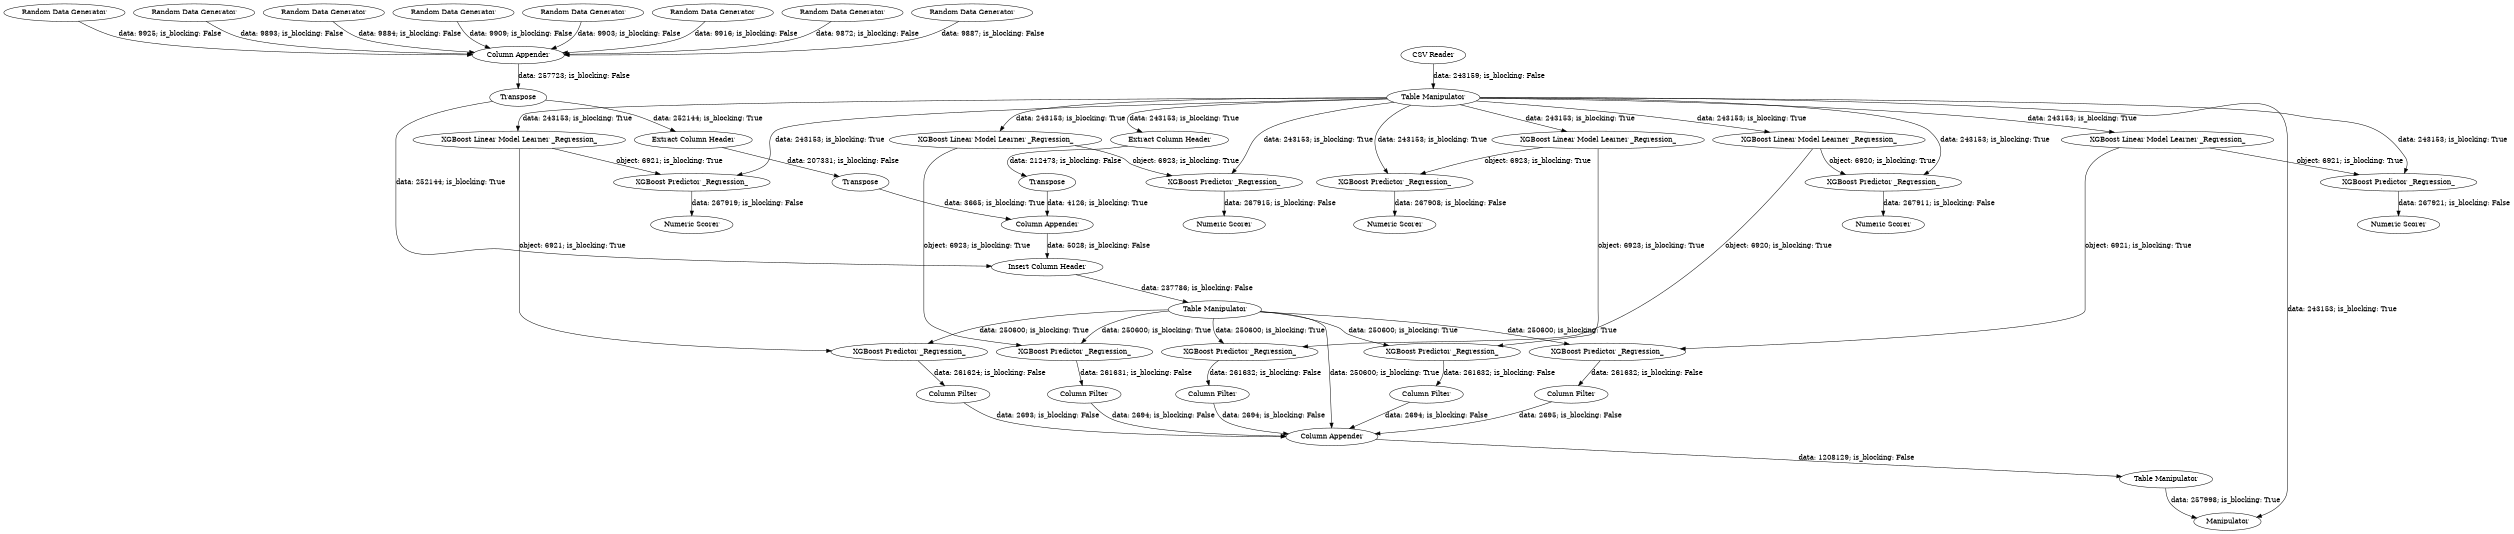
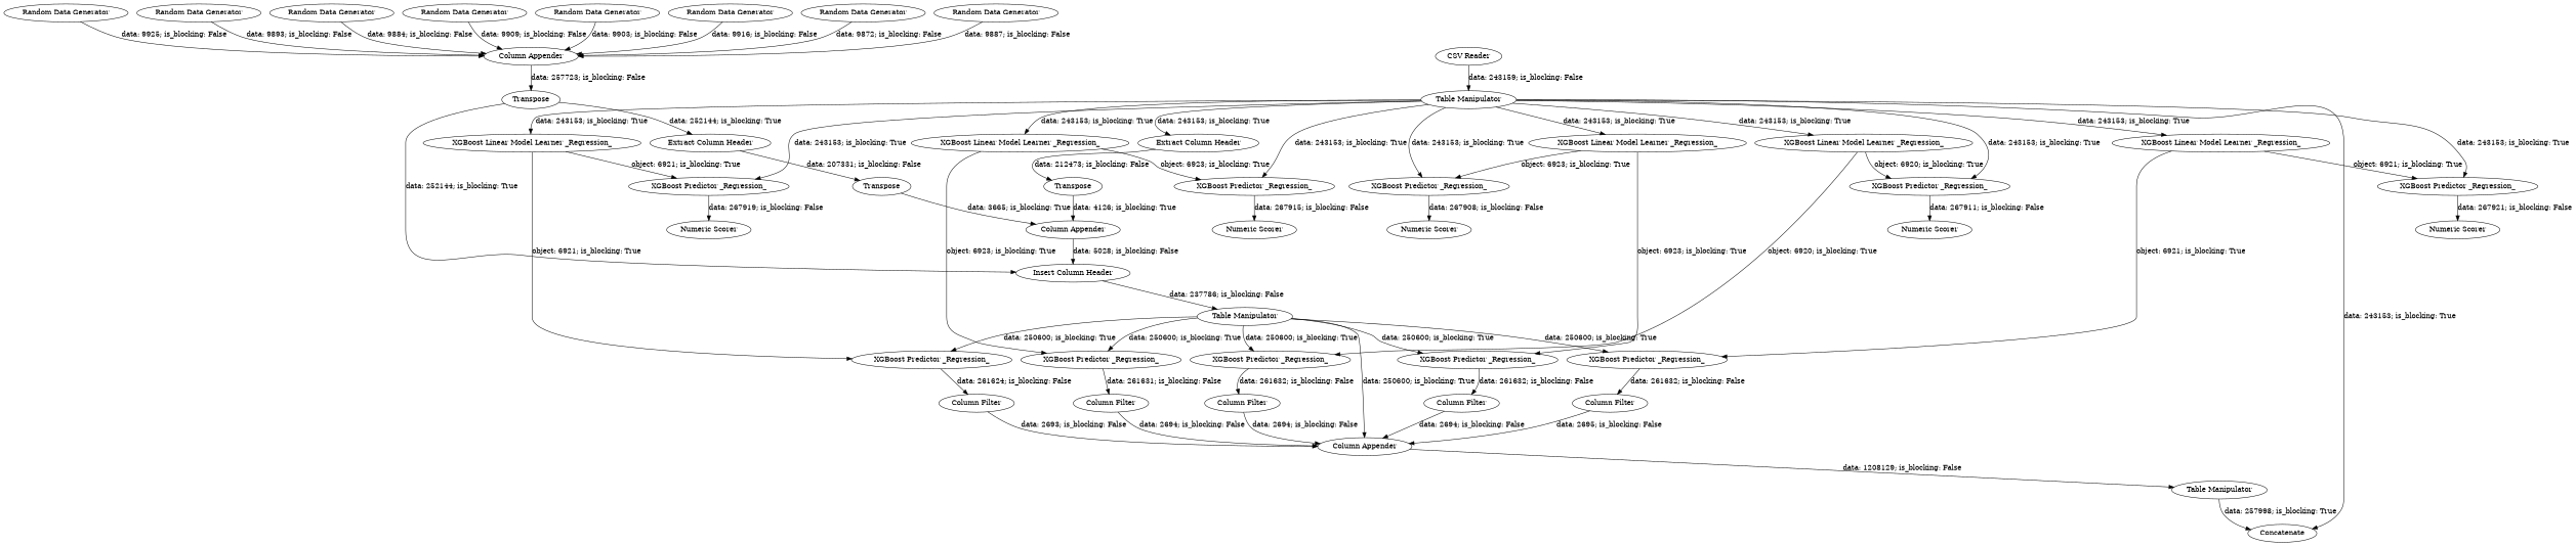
  digraph {
    rankdir=TB
    n1 [label="XGBoost Predictor _Regression_"]
    n2 [label="Column Filter"]
    n3 [label="Column Appender"]
    n4 [label="XGBoost Linear Model Learner _Regression_"]
    n5 [label="XGBoost Predictor _Regression_"]
    n6 [label="XGBoost Predictor _Regression_"]
    n7 [label="Column Filter"]
    n8 [label="Numeric Scorer"]
    n9 [label="XGBoost Predictor _Regression_"]
    n10 [label="Column Filter"]
    n11 [label="Column Appender"]
    n12 [label="Insert Column Header"]
    n13 [label="Table Manipulator"]
    n14 [label="Table Manipulator"]
    n15 [label="XGBoost Predictor _Regression_"]
    n16 [label="Numeric Scorer"]
    n17 [label="Random Data Generator"]
    n18 [label="Column Appender"]
    n19 [label=Transpose]
    n20 [label="Random Data Generator"]
    n21 [label="Column Filter"]
    n22 [label="XGBoost Predictor _Regression_"]
    n23 [label="XGBoost Predictor _Regression_"]
    n24 [label="Column Filter"]
-   n25 [label=Manipulator]
+   n25 [label=Concatenate]
    n26 [label="Random Data Generator"]
    n27 [label="Table Manipulator"]
    n28 [label="XGBoost Linear Model Learner _Regression_"]
    n29 [label="XGBoost Linear Model Learner _Regression_"]
    n30 [label="XGBoost Predictor _Regression_"]
    n31 [label="XGBoost Linear Model Learner _Regression_"]
    n32 [label="Extract Column Header"]
    n33 [label="XGBoost Linear Model Learner _Regression_"]
    n34 [label="XGBoost Predictor _Regression_"]
    n35 [label="XGBoost Predictor _Regression_"]
    n36 [label="Numeric Scorer"]
    n37 [label=Transpose]
    n38 [label="Numeric Scorer"]
    n39 [label="Numeric Scorer"]
    n40 [label="CSV Reader"]
    n41 [label=Transpose]
    n42 [label="Extract Column Header"]
    n43 [label="Random Data Generator"]
    n44 [label="Random Data Generator"]
    n45 [label="Random Data Generator"]
    n46 [label="Random Data Generator"]
    n47 [label="Random Data Generator"]
    n1 -> n2 [label="data: 261631; is_blocking: False"]
    n2 -> n3 [label="data: 2694; is_blocking: False"]
    n3 -> n14 [label="data: 1208129; is_blocking: False"]
    n4 -> n5 [label="object: 6921; is_blocking: True"]
    n4 -> n6 [label="object: 6921; is_blocking: True"]
    n5 -> n7 [label="data: 261624; is_blocking: False"]
    n6 -> n8 [label="data: 267919; is_blocking: False"]
    n7 -> n3 [label="data: 2693; is_blocking: False"]
    n9 -> n10 [label="data: 261632; is_blocking: False"]
    n10 -> n3 [label="data: 2695; is_blocking: False"]
    n11 -> n12 [label="data: 5028; is_blocking: False"]
    n12 -> n13 [label="data: 237786; is_blocking: False"]
    n13 -> n1 [label="data: 250600; is_blocking: True"]
    n13 -> n3 [label="data: 250600; is_blocking: True"]
    n13 -> n5 [label="data: 250600; is_blocking: True"]
    n13 -> n9 [label="data: 250600; is_blocking: True"]
    n13 -> n22 [label="data: 250600; is_blocking: True"]
    n13 -> n23 [label="data: 250600; is_blocking: True"]
    n14 -> n25 [label="data: 257998; is_blocking: True"]
    n15 -> n16 [label="data: 267915; is_blocking: False"]
    n17 -> n18 [label="data: 9925; is_blocking: False"]
    n18 -> n19 [label="data: 257723; is_blocking: False"]
    n19 -> n12 [label="data: 252144; is_blocking: True"]
    n19 -> n42 [label="data: 252144; is_blocking: True"]
    n20 -> n18 [label="data: 9893; is_blocking: False"]
    n21 -> n3 [label="data: 2694; is_blocking: False"]
    n22 -> n21 [label="data: 261632; is_blocking: False"]
    n23 -> n24 [label="data: 261632; is_blocking: False"]
    n24 -> n3 [label="data: 2694; is_blocking: False"]
    n26 -> n18 [label="data: 9884; is_blocking: False"]
    n27 -> n4 [label="data: 243153; is_blocking: True"]
    n27 -> n6 [label="data: 243153; is_blocking: True"]
    n27 -> n15 [label="data: 243153; is_blocking: True"]
    n27 -> n25 [label="data: 243153; is_blocking: True"]
    n27 -> n28 [label="data: 243153; is_blocking: True"]
    n27 -> n29 [label="data: 243153; is_blocking: True"]
    n27 -> n30 [label="data: 243153; is_blocking: True"]
    n27 -> n31 [label="data: 243153; is_blocking: True"]
    n27 -> n32 [label="data: 243153; is_blocking: True"]
    n27 -> n33 [label="data: 243153; is_blocking: True"]
    n27 -> n34 [label="data: 243153; is_blocking: True"]
    n27 -> n35 [label="data: 243153; is_blocking: True"]
    n28 -> n22 [label="object: 6923; is_blocking: True"]
    n28 -> n34 [label="object: 6923; is_blocking: True"]
    n29 -> n1 [label="object: 6923; is_blocking: True"]
    n29 -> n15 [label="object: 6923; is_blocking: True"]
    n30 -> n36 [label="data: 267921; is_blocking: False"]
    n31 -> n23 [label="object: 6920; is_blocking: True"]
    n31 -> n35 [label="object: 6920; is_blocking: True"]
    n32 -> n37 [label="data: 212473; is_blocking: False"]
    n33 -> n9 [label="object: 6921; is_blocking: True"]
    n33 -> n30 [label="object: 6921; is_blocking: True"]
    n34 -> n38 [label="data: 267908; is_blocking: False"]
    n35 -> n39 [label="data: 267911; is_blocking: False"]
    n37 -> n11 [label="data: 4126; is_blocking: True"]
    n40 -> n27 [label="data: 243159; is_blocking: False"]
    n41 -> n11 [label="data: 3665; is_blocking: True"]
    n42 -> n41 [label="data: 207331; is_blocking: False"]
    n43 -> n18 [label="data: 9909; is_blocking: False"]
    n44 -> n18 [label="data: 9903; is_blocking: False"]
    n45 -> n18 [label="data: 9916; is_blocking: False"]
    n46 -> n18 [label="data: 9872; is_blocking: False"]
    n47 -> n18 [label="data: 9887; is_blocking: False"]
  }
